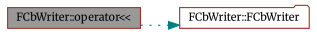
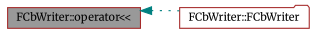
  digraph {
    rankdir=LR
    fontname=Merriweather
    node [color=brown fontname=Merriweather fontsize=10 style=filled]
    n1 [fillcolor=grey60 fontcolor=black height=0.2 label="FCbWriter::operator\<\<" shape=box width=0.4]
    n2 [fillcolor=white height=0.2 label="FCbWriter::FCbWriter" shape=folder width=0.4]
-   n1 -> n2 [color=teal fontname=Merriweather fontsize=10 labelfontname=Helvetica labelfontsize=10 style=dotted]
+   n2 -> n1 [color=teal fontname=Merriweather fontsize=10 labelfontname=Helvetica labelfontsize=10 style=dotted]
  }
